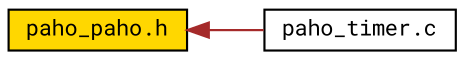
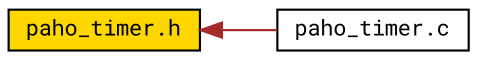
  digraph {
    rankdir=LR
    fontname="Roboto Mono"
    node [color=black fontname="Roboto Mono" fontsize=10 shape=record style=filled]
-   n1 [fillcolor=gold fontcolor=black height=0.2 label="paho_paho.h" width=0.4]
+   n1 [fillcolor=gold fontcolor=black height=0.2 label="paho_timer.h" width=0.4]
    n2 [fillcolor=white height=0.2 label="paho_timer.c" width=0.4]
    n1 -> n2 [color=brown dir=back fontname="Roboto Mono" fontsize=10 labelfontname=Helvetica labelfontsize=10 style=solid]
  }
